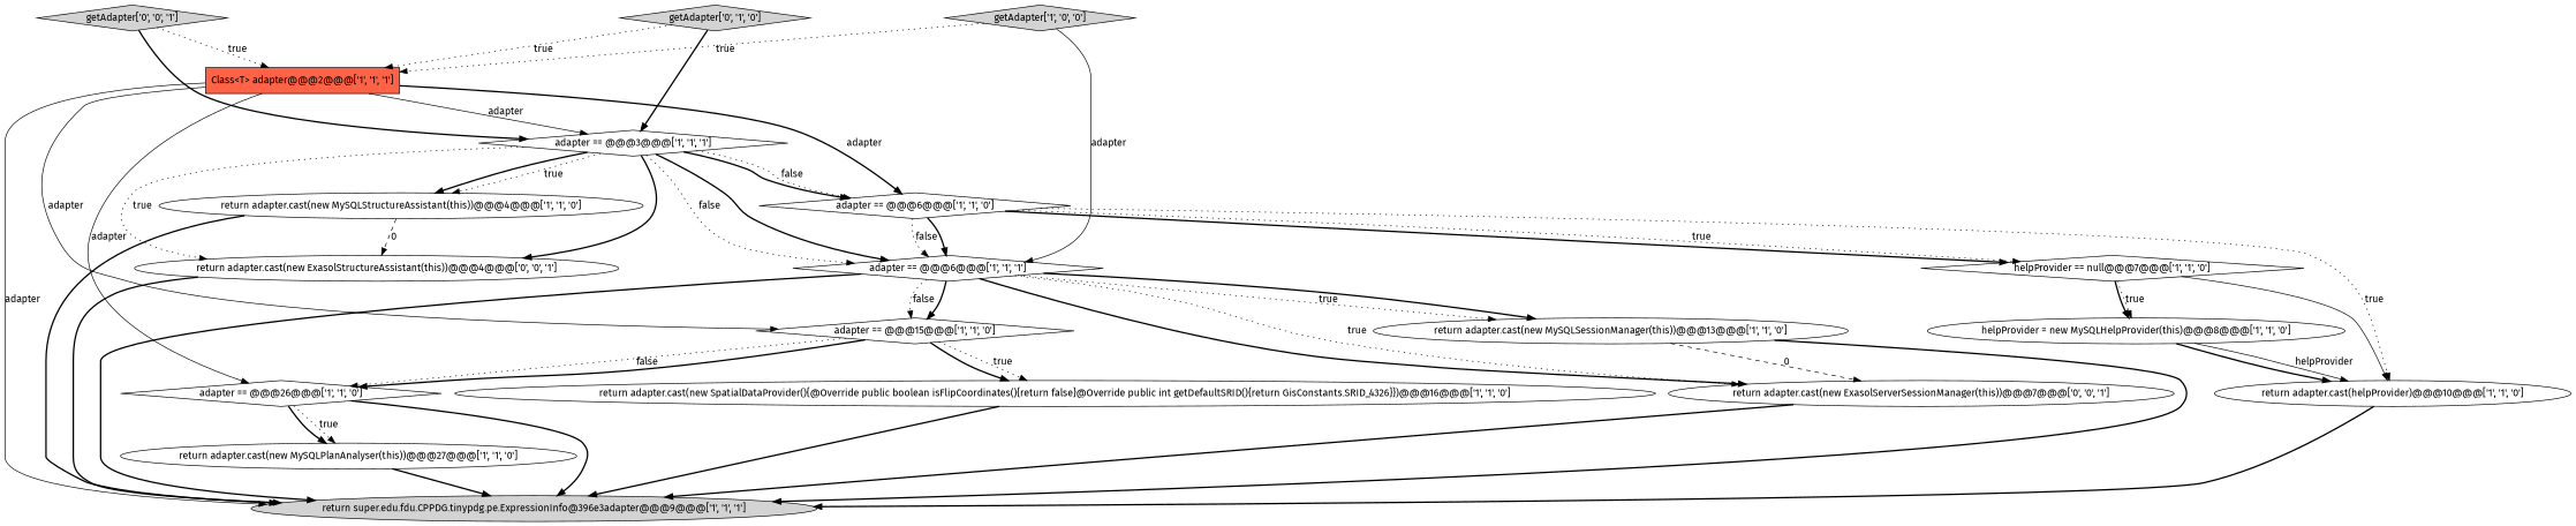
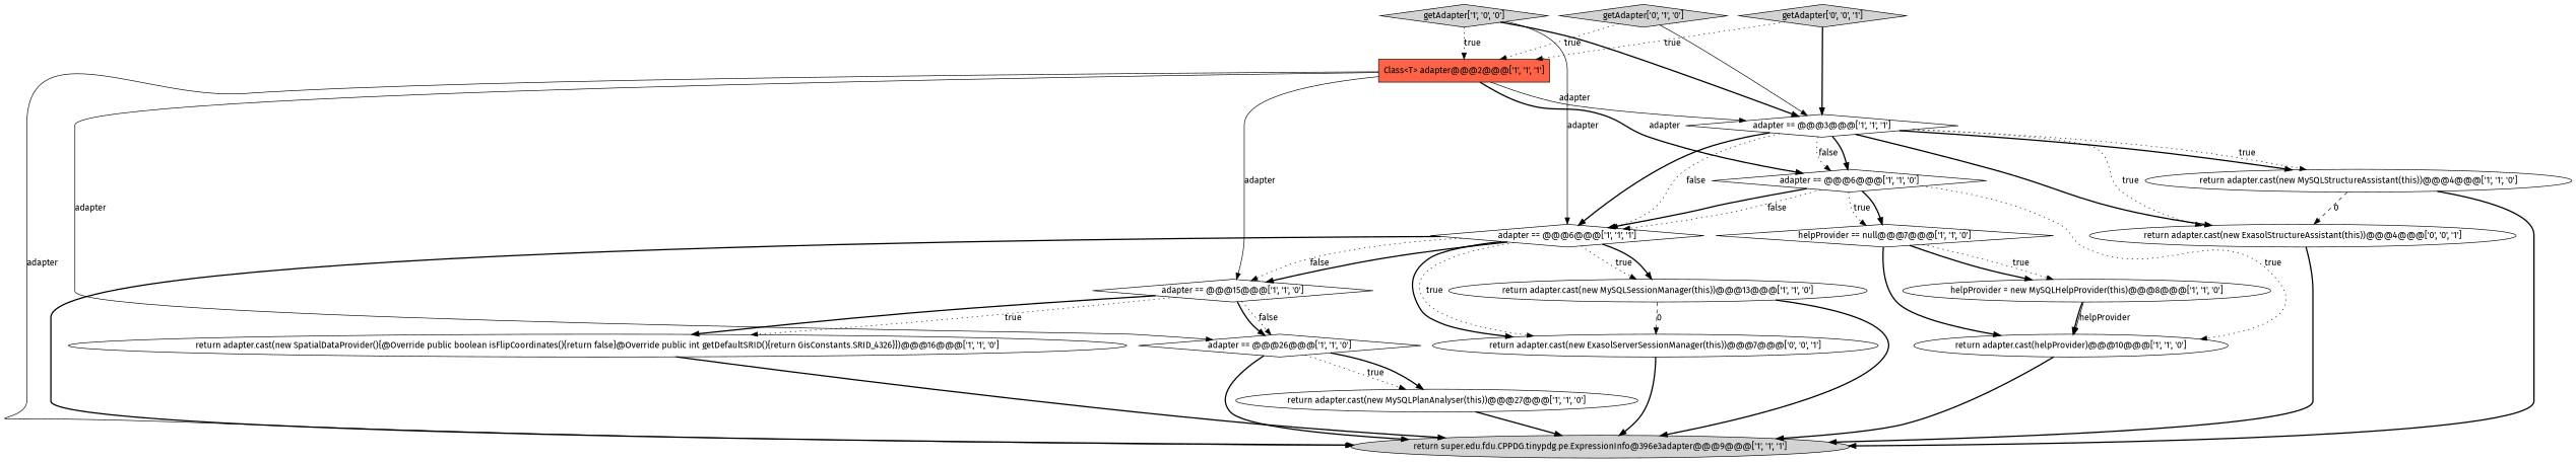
  digraph {
    fontname="Fira Sans"
    node [fillcolor=white fontname="Fira Sans" shape=diamond style=filled]
    edge [fontname="Fira Sans" style=bold]
    n1 [label="adapter == @@@15@@@['1', '1', '0']"]
    n2 [label="return adapter.cast(new SpatialDataProvider(){@Override public boolean isFlipCoordinates(){return false}@Override public int getDefaultSRID(){return GisConstants.SRID_4326}})@@@16@@@['1', '1', '0']" shape=ellipse]
    n3 [label="adapter == @@@26@@@['1', '1', '0']"]
    n4 [fillcolor=lightgray label="return super.edu.fdu.CPPDG.tinypdg.pe.ExpressionInfo@396e3adapter@@@9@@@['1', '1', '1']" shape=ellipse]
    n5 [label="return adapter.cast(new MySQLPlanAnalyser(this))@@@27@@@['1', '1', '0']" shape=ellipse]
    n6 [label="return adapter.cast(helpProvider)@@@10@@@['1', '1', '0']" shape=ellipse]
    n7 [label="return adapter.cast(new MySQLSessionManager(this))@@@13@@@['1', '1', '0']" shape=ellipse]
    n8 [label="return adapter.cast(new ExasolServerSessionManager(this))@@@7@@@['0', '0', '1']" shape=ellipse]
    n9 [fillcolor=tomato label="Class<T> adapter@@@2@@@['1', '1', '1']" shape=box]
    n10 [label="adapter == @@@3@@@['1', '1', '1']"]
    n11 [label="adapter == @@@6@@@['1', '1', '0']"]
    n12 [label="adapter == @@@6@@@['1', '1', '1']"]
    n13 [label="return adapter.cast(new ExasolStructureAssistant(this))@@@4@@@['0', '0', '1']" shape=ellipse]
    n14 [label="return adapter.cast(new MySQLStructureAssistant(this))@@@4@@@['1', '1', '0']" shape=ellipse]
    n15 [label="helpProvider == null@@@7@@@['1', '1', '0']"]
    n16 [fillcolor=lightgray label="getAdapter['1', '0', '0']"]
    n17 [fillcolor=lightgray label="getAdapter['0', '0', '1']"]
    n18 [label="helpProvider = new MySQLHelpProvider(this)@@@8@@@['1', '1', '0']" shape=ellipse]
    n19 [fillcolor=lightgray label="getAdapter['0', '1', '0']"]
    n1 -> n2 [label=true style=dotted]
    n1 -> n2
    n1 -> n3 [label=false style=dotted]
    n1 -> n3
    n2 -> n4
    n3 -> n4
    n3 -> n5 [label=true style=dotted]
    n3 -> n5
    n5 -> n4
    n6 -> n4
    n7 -> n4
    n7 -> n8 [label=0 style=dashed]
    n8 -> n4
    n9 -> n1 [label=adapter style=solid]
    n9 -> n3 [label=adapter style=solid]
    n9 -> n4 [label=adapter style=solid]
    n9 -> n10 [label=adapter style=solid]
    n9 -> n11 [label=adapter]
    n10 -> n11
    n10 -> n11 [label=false style=dotted]
    n10 -> n12 [label=false style=dotted]
    n10 -> n12
    n10 -> n13 [label=true style=dotted]
    n10 -> n13
    n10 -> n14
    n10 -> n14 [label=true style=dotted]
    n11 -> n6 [label=true style=dotted]
    n11 -> n12 [label=false style=dotted]
    n11 -> n12
    n11 -> n15
    n11 -> n15 [label=true style=dotted]
    n12 -> n1
    n12 -> n1 [label=false style=dotted]
    n12 -> n4
    n12 -> n7 [label=true style=dotted]
    n12 -> n7
    n12 -> n8 [label=true style=dotted]
    n12 -> n8
    n13 -> n4
    n14 -> n4
    n14 -> n13 [label=0 style=dashed]
-   n15 -> n6 [style=solid]
+   n15 -> n6
    n15 -> n18 [label=true style=dotted]
    n15 -> n18
    n16 -> n9 [label=true style=dotted]
+   n16 -> n10
    n16 -> n12 [label=adapter style=solid]
    n17 -> n9 [label=true style=dotted]
    n17 -> n10
    n18 -> n6
    n18 -> n6 [label=helpProvider style=solid]
    n19 -> n9 [label=true style=dotted]
-   n19 -> n10
+   n19 -> n10 [style=solid]
  }
